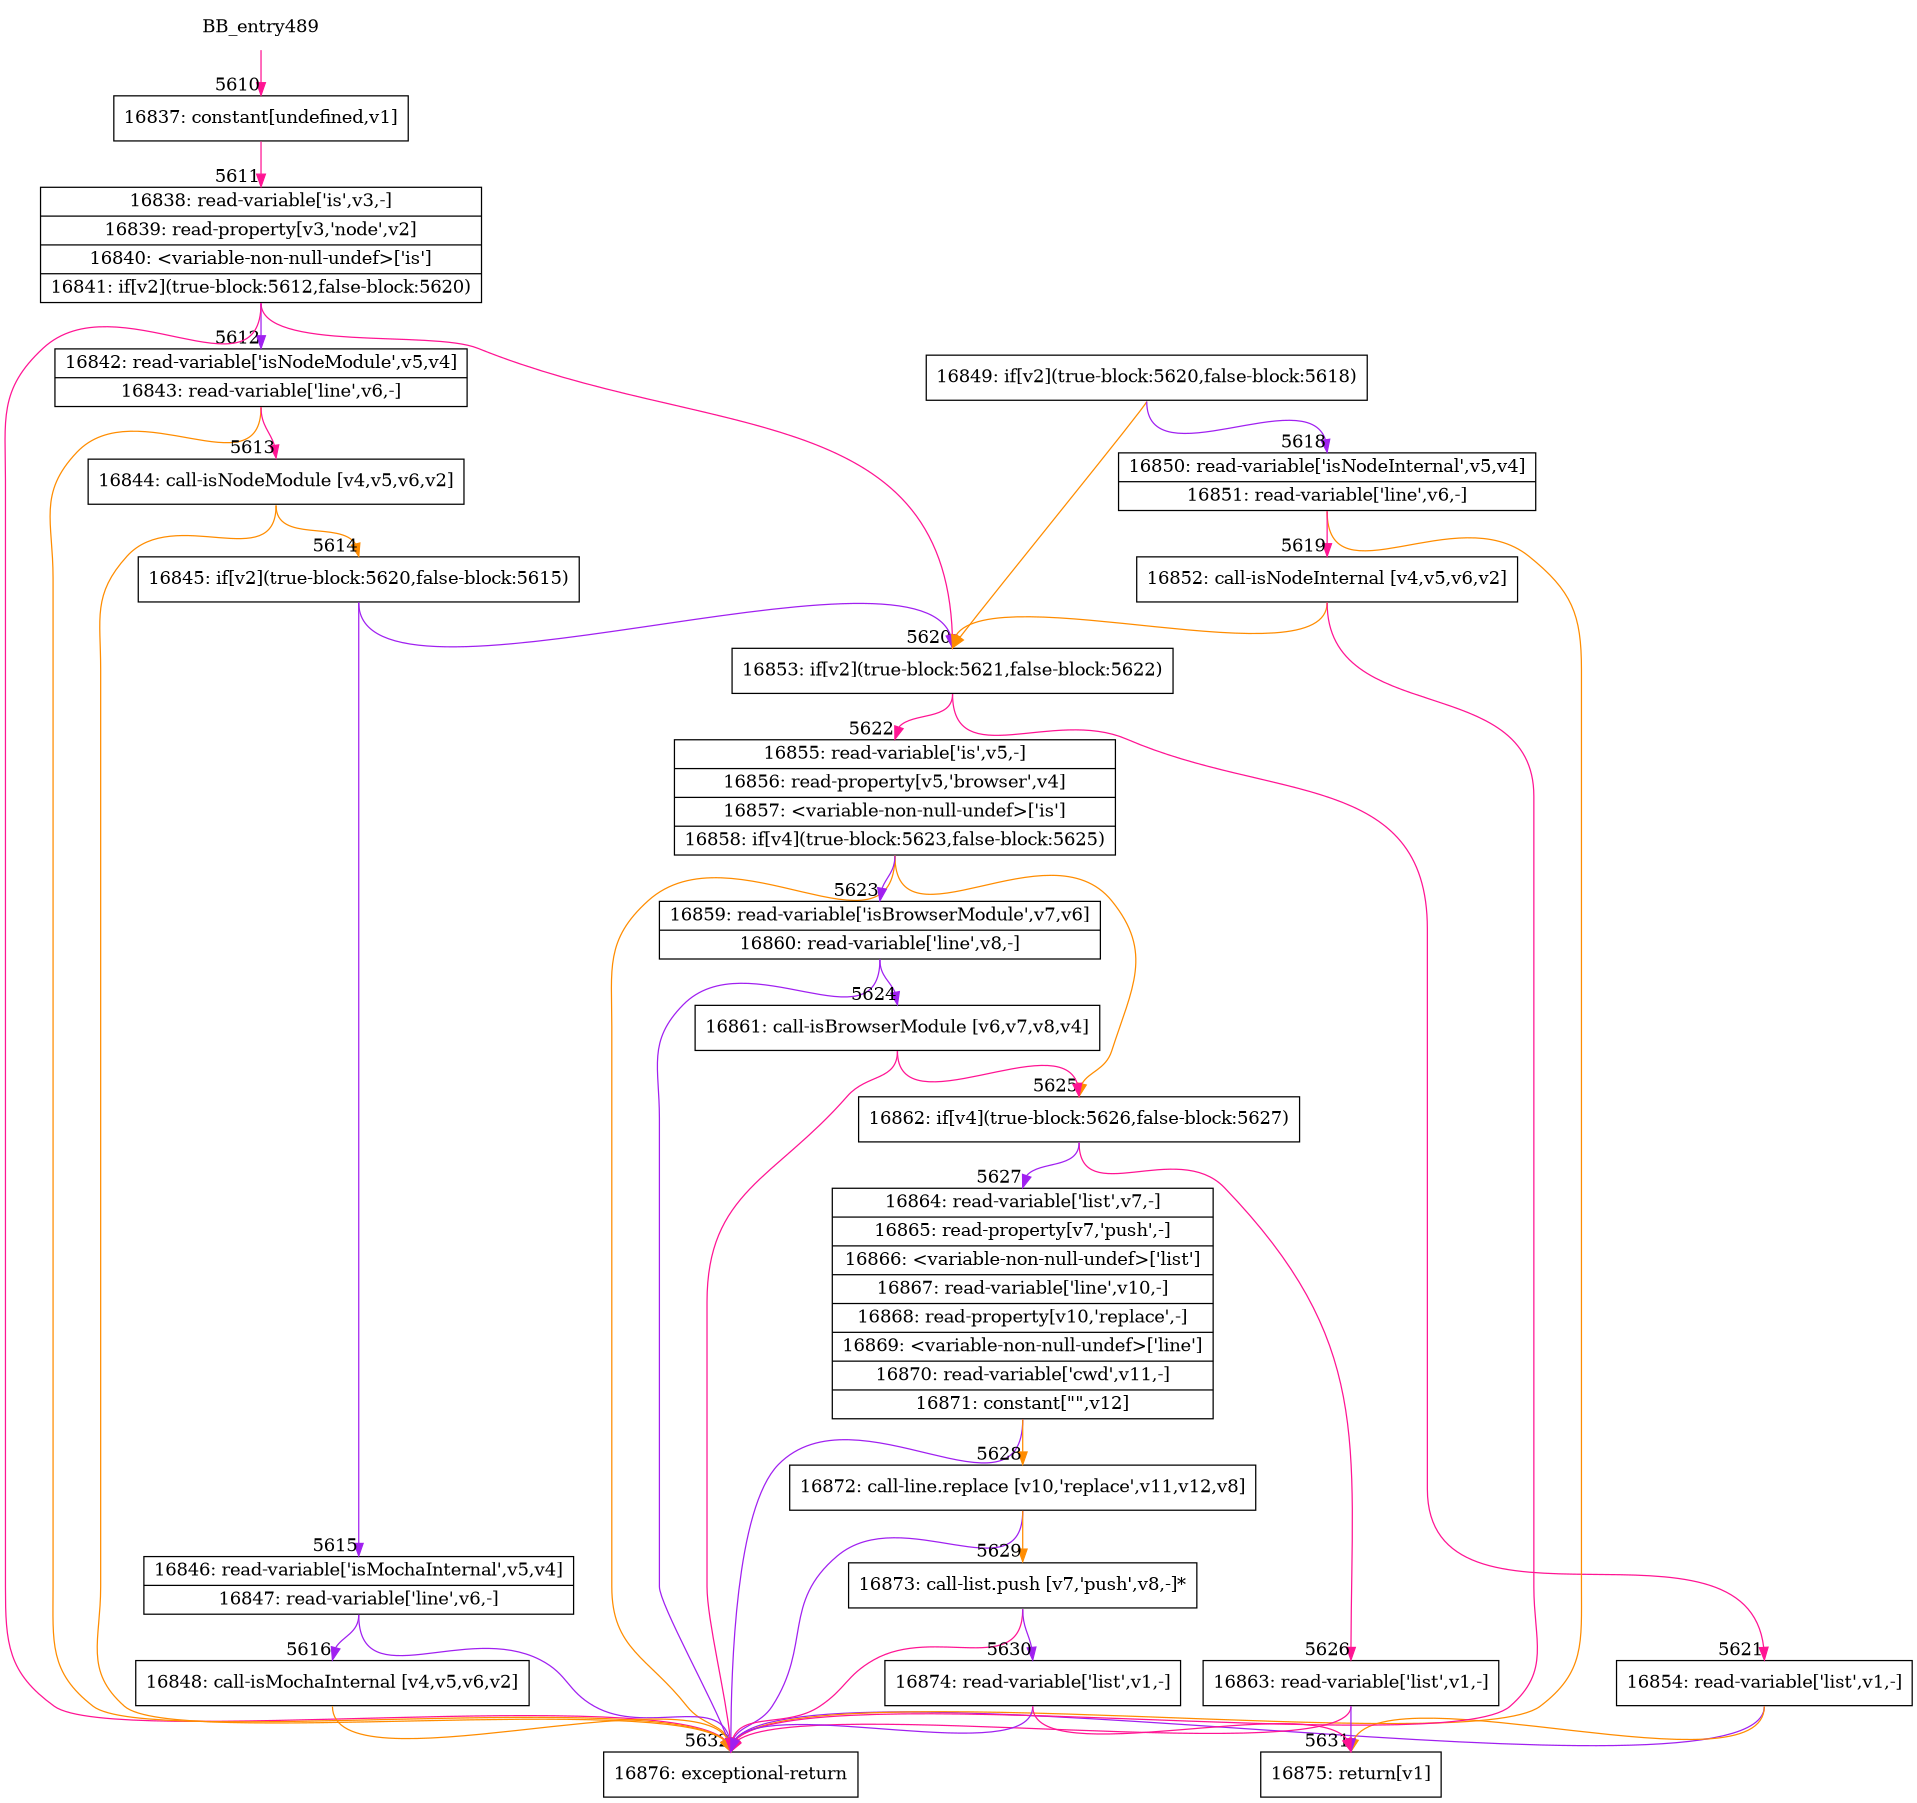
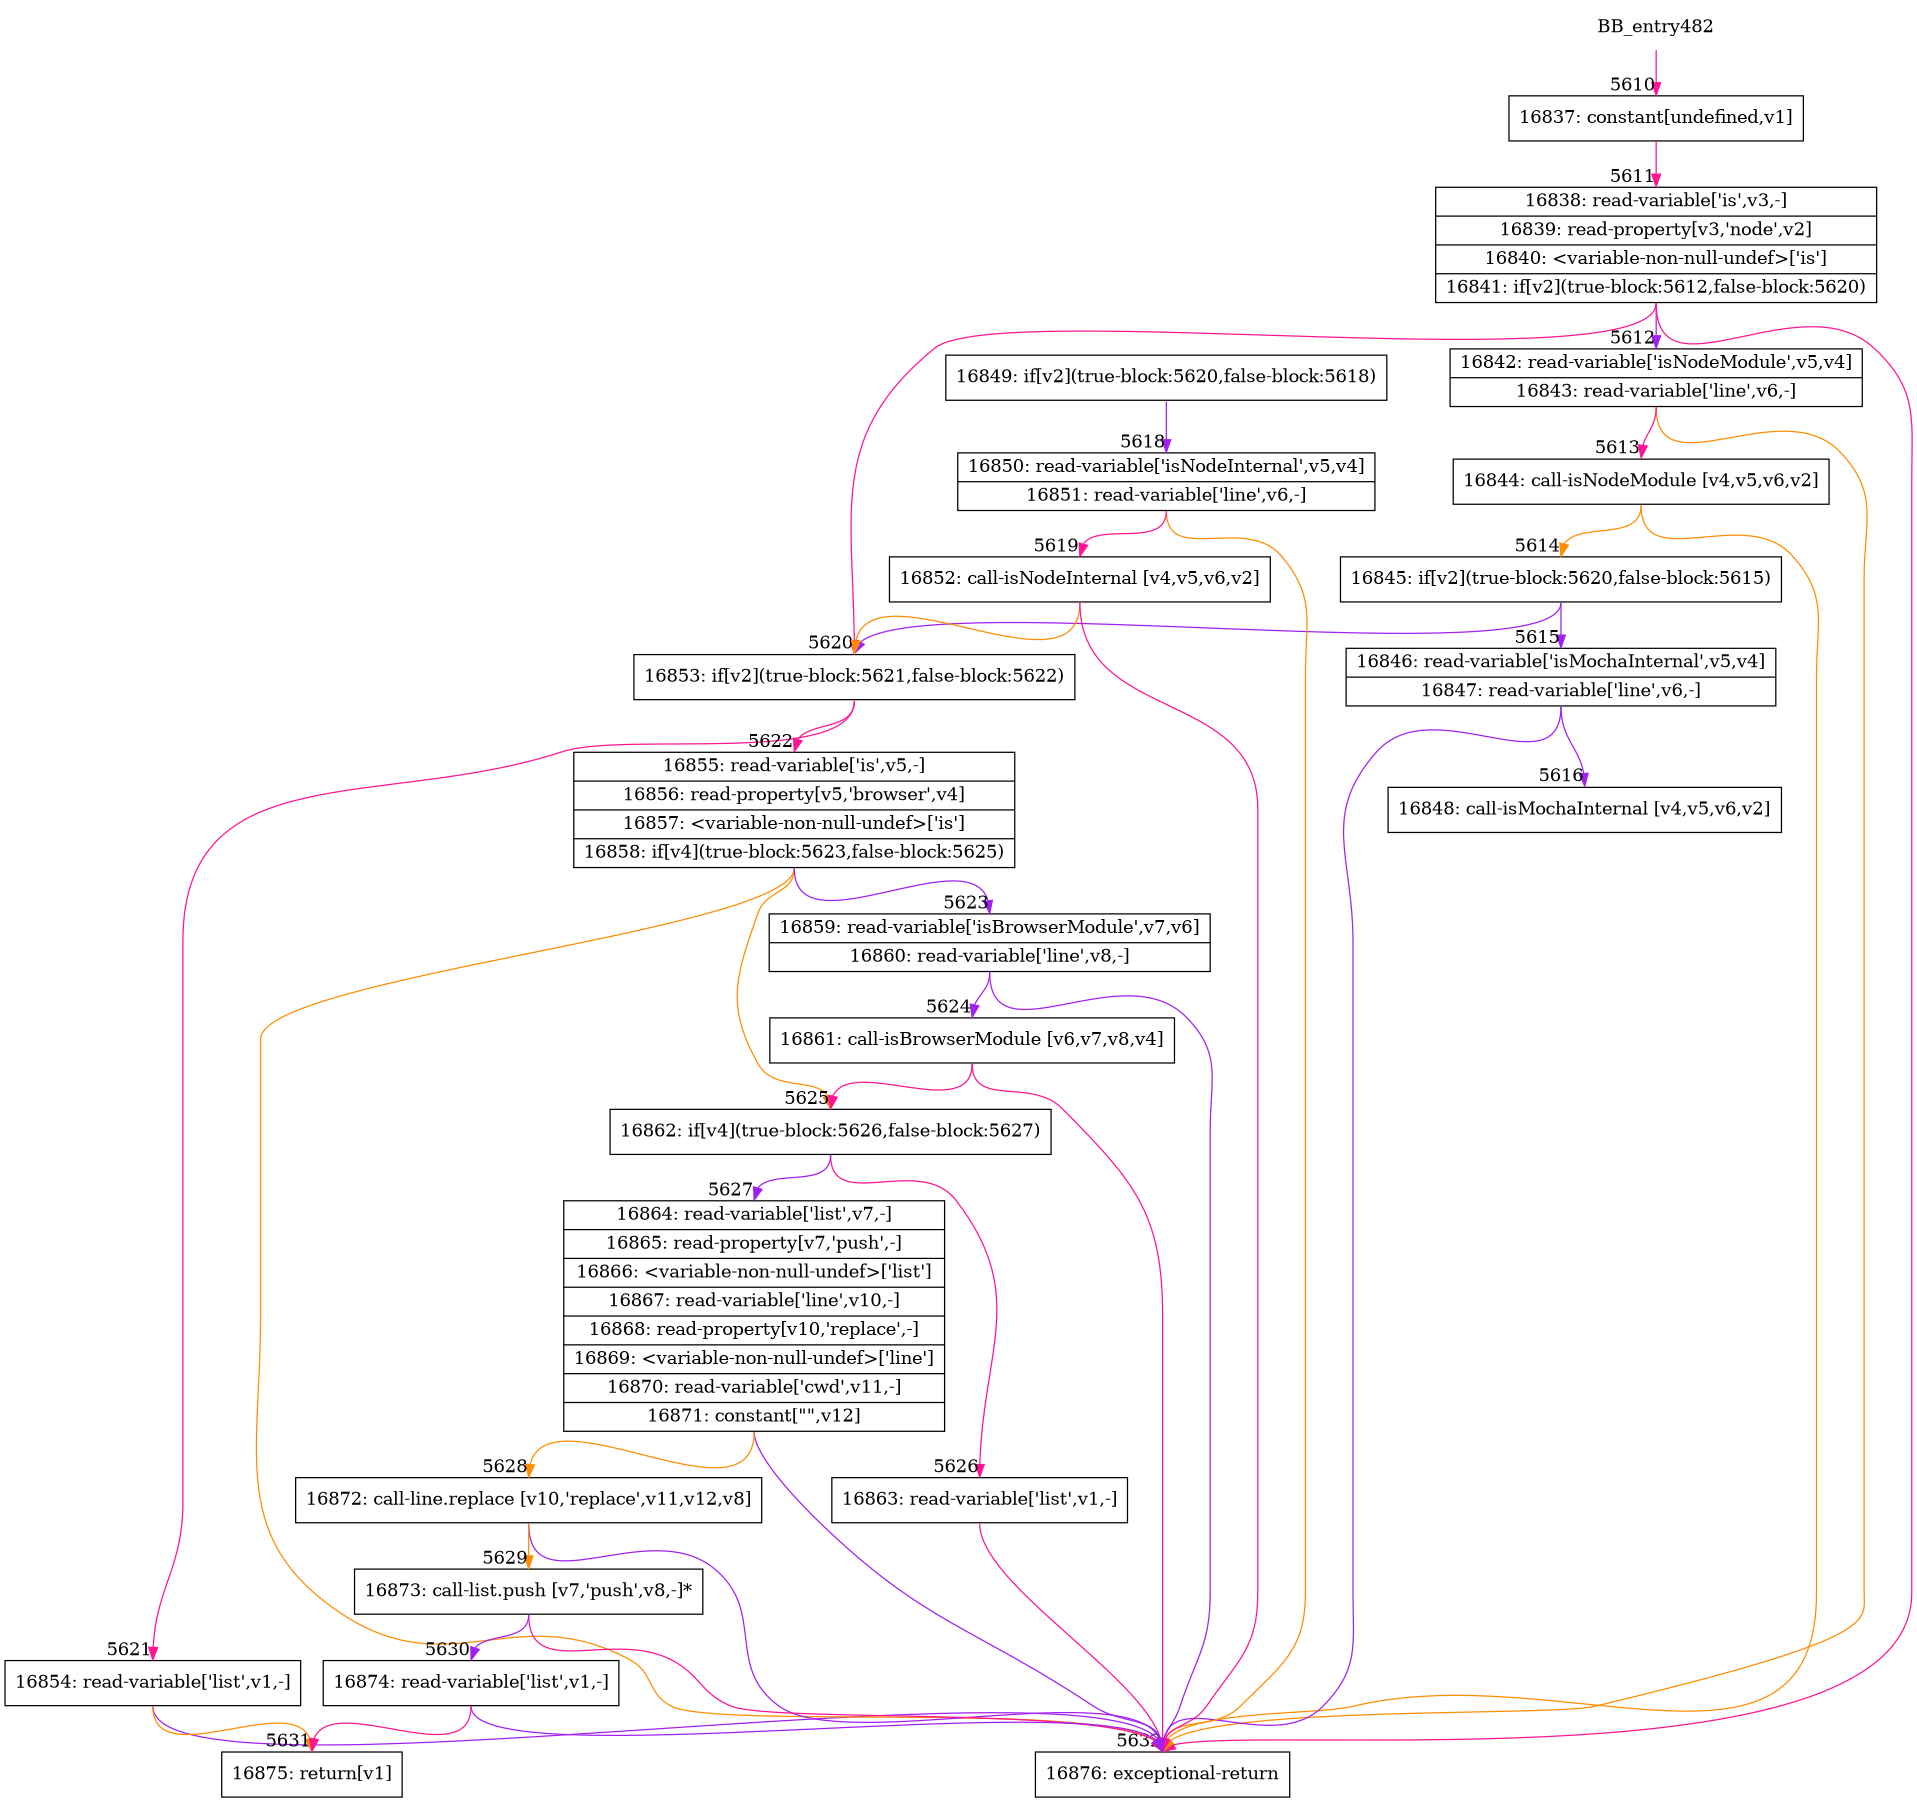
  digraph {
    rankdir=TD
    node [shape=record]
    edge [color=purple headport=n tailport=s]
-   BB_entry482 [shape=none label=BB_entry489]
+   BB_entry482 [shape=none]
    n2 [label="{16837: constant[undefined,v1]}"]
    n3 [label="{16838: read-variable['is',v3,-]|16839: read-property[v3,'node',v2]|16840: \<variable-non-null-undef\>['is']|16841: if[v2](true-block:5612,false-block:5620)}"]
    n4 [label="{16853: if[v2](true-block:5621,false-block:5622)}"]
    n5 [label="{16842: read-variable['isNodeModule',v5,v4]|16843: read-variable['line',v6,-]}"]
    n6 [label="{16876: exceptional-return}"]
    n7 [label="{16854: read-variable['list',v1,-]}"]
    n8 [label="{16855: read-variable['is',v5,-]|16856: read-property[v5,'browser',v4]|16857: \<variable-non-null-undef\>['is']|16858: if[v4](true-block:5623,false-block:5625)}"]
    n9 [label="{16844: call-isNodeModule [v4,v5,v6,v2]}"]
    n10 [label="{16875: return[v1]}"]
    n11 [label="{16862: if[v4](true-block:5626,false-block:5627)}"]
    n12 [label="{16859: read-variable['isBrowserModule',v7,v6]|16860: read-variable['line',v8,-]}"]
    n13 [label="{16845: if[v2](true-block:5620,false-block:5615)}"]
    n14 [label="{16846: read-variable['isMochaInternal',v5,v4]|16847: read-variable['line',v6,-]}"]
    n15 [label="{16848: call-isMochaInternal [v4,v5,v6,v2]}"]
    n16 [label="{16849: if[v2](true-block:5620,false-block:5618)}"]
    n17 [label="{16850: read-variable['isNodeInternal',v5,v4]|16851: read-variable['line',v6,-]}"]
    n18 [label="{16852: call-isNodeInternal [v4,v5,v6,v2]}"]
    n19 [label="{16863: read-variable['list',v1,-]}"]
    n20 [label="{16864: read-variable['list',v7,-]|16865: read-property[v7,'push',-]|16866: \<variable-non-null-undef\>['list']|16867: read-variable['line',v10,-]|16868: read-property[v10,'replace',-]|16869: \<variable-non-null-undef\>['line']|16870: read-variable['cwd',v11,-]|16871: constant[\"\",v12]}"]
    n21 [label="{16861: call-isBrowserModule [v6,v7,v8,v4]}"]
    n22 [label="{16872: call-line.replace [v10,'replace',v11,v12,v8]}"]
    n23 [label="{16873: call-list.push [v7,'push',v8,-]*}"]
    n24 [label="{16874: read-variable['list',v1,-]}"]
    BB_entry482 -> n2 [color=deeppink headlabel="    5610"]
    n2 -> n3 [color=deeppink headlabel="      5611"]
    n3 -> n4 [color=deeppink headlabel="      5620"]
    n3 -> n5 [headlabel="      5612"]
    n3 -> n6 [color=deeppink headlabel="      5632"]
    n4 -> n7 [color=deeppink headlabel="      5621"]
    n4 -> n8 [color=deeppink headlabel="      5622"]
    n5 -> n6 [color=darkorange]
    n5 -> n9 [color=deeppink headlabel="      5613"]
    n7 -> n6
    n7 -> n10 [color=darkorange headlabel="      5631"]
    n8 -> n6 [color=darkorange]
    n8 -> n11 [color=darkorange headlabel="      5625"]
    n8 -> n12 [headlabel="      5623"]
    n9 -> n6 [color=darkorange]
    n9 -> n13 [color=darkorange headlabel="      5614"]
    n11 -> n19 [color=deeppink headlabel="      5626"]
    n11 -> n20 [headlabel="      5627"]
    n12 -> n6
    n12 -> n21 [headlabel="      5624"]
    n13 -> n4
    n13 -> n14 [headlabel="      5615"]
    n14 -> n6
    n14 -> n15 [headlabel="      5616"]
-   n15 -> n6 [color=darkorange]
-   n16 -> n4 [color=darkorange]
    n16 -> n17 [headlabel="      5618"]
    n17 -> n6 [color=darkorange]
    n17 -> n18 [color=deeppink headlabel="      5619"]
    n18 -> n4 [color=darkorange]
    n18 -> n6 [color=deeppink]
    n19 -> n6 [color=deeppink]
-   n19 -> n10
    n20 -> n6
    n20 -> n22 [color=darkorange headlabel="      5628"]
    n21 -> n6 [color=deeppink]
    n21 -> n11 [color=deeppink]
    n22 -> n6
    n22 -> n23 [color=darkorange headlabel="      5629"]
    n23 -> n6 [color=deeppink]
    n23 -> n24 [headlabel="      5630"]
    n24 -> n6
    n24 -> n10 [color=deeppink]
  }
